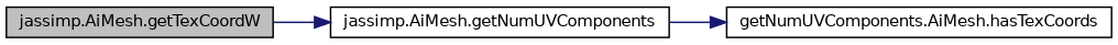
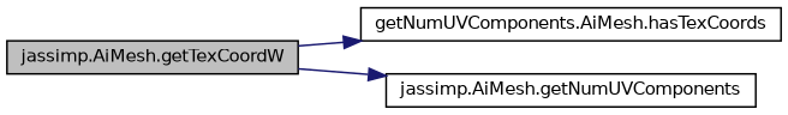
  digraph {
    rankdir=LR
    node [color=black fillcolor=white fontname=Helvetica fontsize=10 shape=record style=filled]
    edge [color=midnightblue fontname=Helvetica fontsize=10 labelfontname=Helvetica labelfontsize=10 style=solid]
    n1 [fillcolor=grey75 fontcolor=black height=0.2 label="jassimp.AiMesh.getTexCoordW" width=0.4]
    n2 [height=0.2 label="getNumUVComponents.AiMesh.hasTexCoords" width=0.4]
    n3 [height=0.2 label="jassimp.AiMesh.getNumUVComponents" width=0.4]
-   n3 -> n2
+   n1 -> n2
    n1 -> n3
  }
